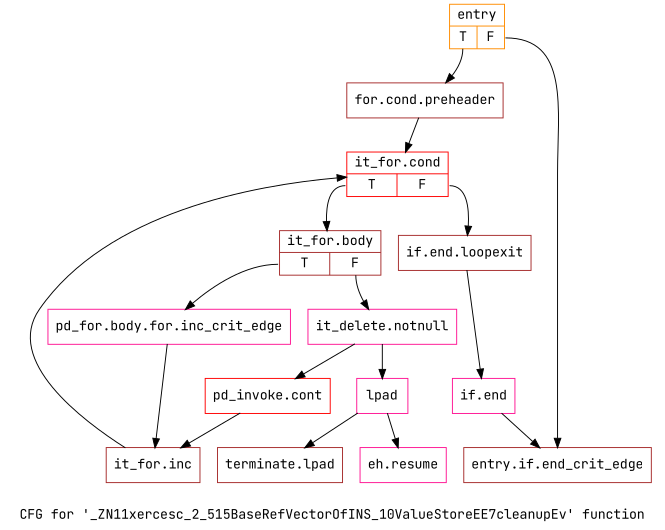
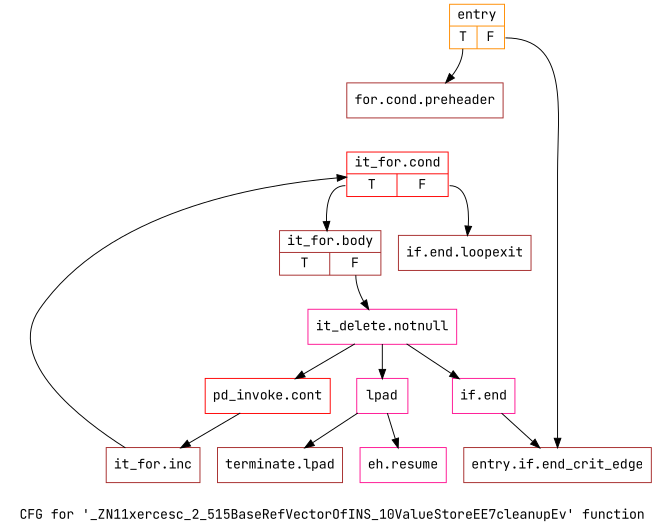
  digraph {
    fontname="JetBrains Mono"
    label="CFG for '_ZN11xercesc_2_515BaseRefVectorOfINS_10ValueStoreEE7cleanupEv' function"
    node [color=brown fontname="JetBrains Mono" shape=record]
    edge [fontname="JetBrains Mono"]
    n1 [color=darkorange label="{entry|{<s0>T|<s1>F}}"]
    n2 [label="{for.cond.preheader}"]
    n3 [label="{entry.if.end_crit_edge}"]
    n4 [color=red label="{it_for.cond|{<s0>T|<s1>F}}"]
    n5 [label="{it_for.body|{<s0>T|<s1>F}}"]
    n6 [label="{if.end.loopexit}"]
    n7 [color=deeppink label="{if.end}"]
-   n8 [color=deeppink label="{pd_for.body.for.inc_crit_edge}"]
    n9 [color=deeppink label="{it_delete.notnull}"]
    n10 [label="{it_for.inc}"]
    n11 [color=red label="{pd_invoke.cont}"]
    n12 [color=deeppink label="{lpad}"]
    n13 [color=deeppink label="{eh.resume}"]
    n14 [label="{terminate.lpad}"]
    n1 -> n2 [tailport=s0]
    n1 -> n3 [tailport=s1]
-   n2 -> n4
    n4 -> n5 [tailport=s0]
    n4 -> n6 [tailport=s1]
-   n5 -> n8 [tailport=s0]
    n5 -> n9 [tailport=s1]
-   n6 -> n7
+   n9 -> n7
    n7 -> n3
-   n8 -> n10
    n9 -> n11
    n9 -> n12
    n10 -> n4
    n11 -> n10
    n12 -> n13
    n12 -> n14
  }
